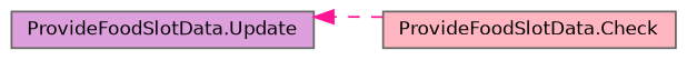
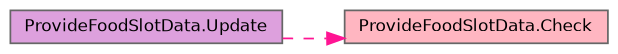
  digraph {
    rankdir=LR
    fontname="DejaVu Sans"
    node [fontname="DejaVu Sans" fontsize=10 shape=box style=filled]
    n1 [color=gray40 fillcolor=plum fontcolor=black height=0.2 label="ProvideFoodSlotData.Update" width=0.4]
    n2 [color=grey40 fillcolor=lightpink height=0.2 label="ProvideFoodSlotData.Check" width=0.4]
-   n2 -> n1 [color=deeppink fontname="DejaVu Sans" fontsize=10 labelfontname=Helvetica labelfontsize=10 style=dashed]
+   n1 -> n2 [color=deeppink fontname="DejaVu Sans" fontsize=10 labelfontname=Helvetica labelfontsize=10 style=dashed]
  }
